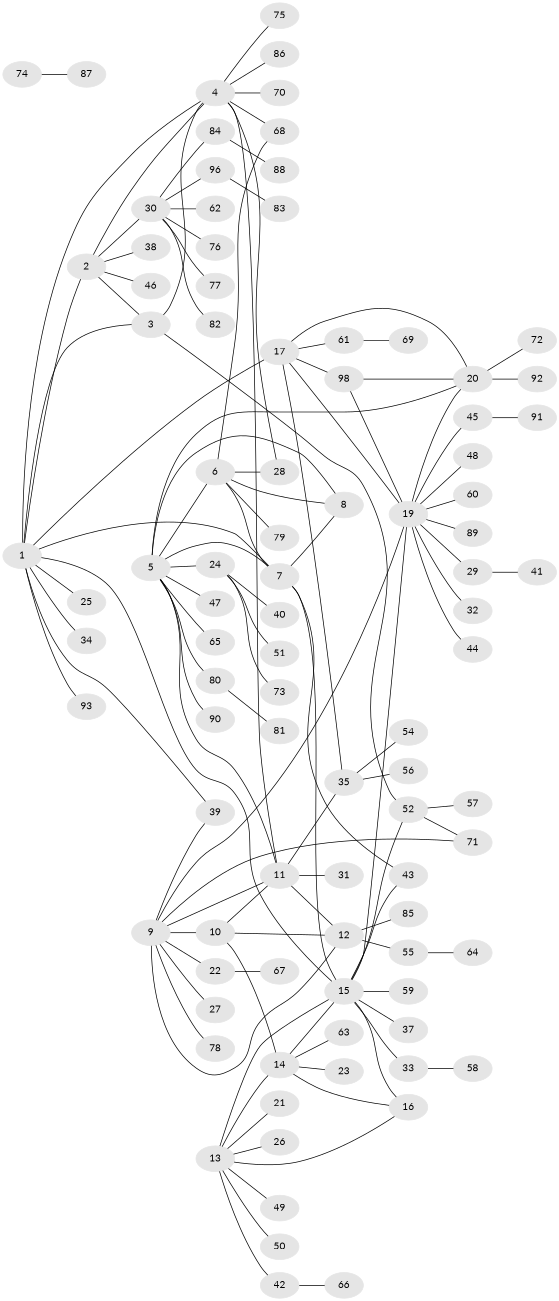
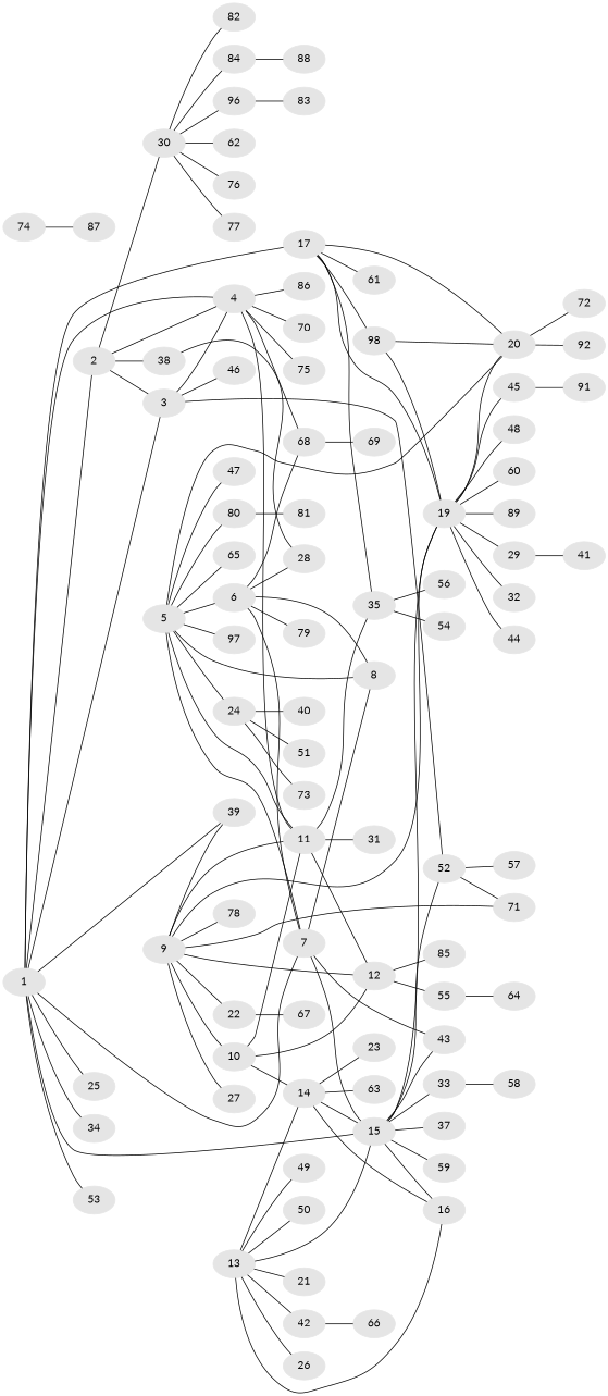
  graph {
    fontname=Lato
    rankdir=LR
    node [color=gray90 fontname=Lato style=filled]
    edge [fontname=Lato]
    1
    2
    3
    4
    7
    15
    17
    25
    34
    39
-   53 [label=93]
+   53
    30
    38
    46
    52
    11
    28
    68
    70
    75
    86
    8
    43
    19
    16
    33
    37
    59
    20
    35
    n31 [label=98]
    61
    n33 [label=96]
    62
    76
    77
    82
    84
    71
    57
    12
    31
    5
    6
    24
    47
    65
    80
-   90
+   90 [label=97]
    79
    72
    92
    40
    51
    73
    74
    87
    81
    9
    10
    22
    27
    78
    14
    55
    85
    29
    32
    44
    45
    48
    60
    89
    67
    23
    63
    54
    56
    64
    13
    21
    26
    42
    49
    50
    66
    58
    69
    41
    91
    83
    88
    1 -- 2
    1 -- 3
    1 -- 4
    1 -- 7
    1 -- 15
    1 -- 17
    1 -- 25
    1 -- 34
    1 -- 39
    1 -- 53
    2 -- 3
    2 -- 4
    2 -- 30
    2 -- 38
    3 -- 4
-   2 -- 46
+   3 -- 46
    3 -- 52
    4 -- 11
-   4 -- 28
+   38 -- 28
    4 -- 68
    4 -- 70
    4 -- 75
    4 -- 86
    7 -- 15
    7 -- 8
    7 -- 43
    15 -- 52
    15 -- 43
    15 -- 19
    15 -- 16
    15 -- 33
    15 -- 37
    15 -- 59
    17 -- 19
    17 -- 20
    17 -- 35
    17 -- n31
    17 -- 61
    30 -- n33
    30 -- 62
    30 -- 76
    30 -- 77
    30 -- 82
    30 -- 84
    52 -- 71
    52 -- 57
    11 -- 35
    11 -- 12
    11 -- 31
    19 -- 20
    19 -- 29
    19 -- 32
    19 -- 44
    19 -- 45
    19 -- 48
    19 -- 60
    19 -- 89
    33 -- 58
    20 -- 72
    20 -- 92
    35 -- 54
    35 -- 56
    n31 -- 19
    n31 -- 20
-   61 -- 69
+   68 -- 69
    n33 -- 83
    84 -- 88
    12 -- 55
    12 -- 85
    5 -- 7
    5 -- 11
    5 -- 8
    5 -- 20
    5 -- 6
    5 -- 24
    5 -- 47
    5 -- 65
    5 -- 80
    5 -- 90
    6 -- 7
    6 -- 28
    6 -- 68
    6 -- 8
    6 -- 79
    24 -- 40
    24 -- 51
    24 -- 73
    80 -- 81
    74 -- 87
    9 -- 39
    9 -- 11
    9 -- 19
    9 -- 71
    9 -- 12
    9 -- 10
    9 -- 22
    9 -- 27
    9 -- 78
    10 -- 11
    10 -- 12
    10 -- 14
    22 -- 67
    14 -- 15
    14 -- 16
    14 -- 23
    14 -- 63
    55 -- 64
    29 -- 41
    45 -- 91
    13 -- 15
    13 -- 16
    13 -- 14
    13 -- 21
    13 -- 26
    13 -- 42
    13 -- 49
    13 -- 50
    42 -- 66
  }
